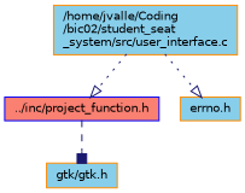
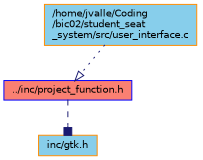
  digraph {
    node [color=darkorange fillcolor=skyblue fontname=Helvetica fontsize=10 shape=record style=filled]
    edge [arrowhead=onormal color=midnightblue fontname=Helvetica fontsize=10 labelfontname=Helvetica labelfontsize=10 style=dotted]
    n1 [fontcolor=black height=0.2 label="/home/jvalle/Coding\l/bic02/student_seat\l_system/src/user_interface.c" width=0.4]
    n2 [color=blue fillcolor=salmon height=0.2 label="../inc/project_function.h" width=0.4]
-   n3 [height=0.2 label="errno.h" width=0.4]
-   n4 [height=0.2 label="gtk/gtk.h" width=0.4]
+   n4 [height=0.2 label="inc/gtk.h" width=0.4]
    n1 -> n2
-   n1 -> n3
    n2 -> n4 [arrowhead=box style=dashed]
  }
